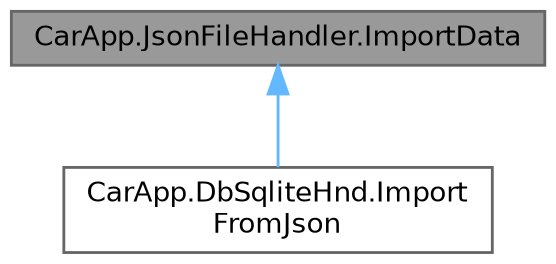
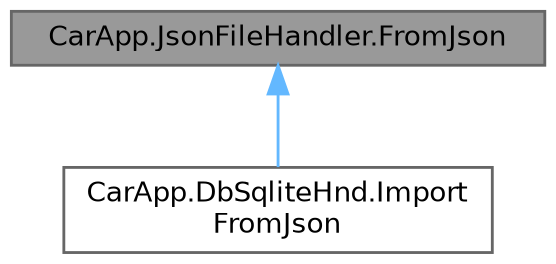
  digraph {
    rankdir=TB
    node [fontname=Helvetica fontsize=10 shape=box style=filled]
-   n1 [color=gray40 fillcolor=grey60 fontcolor=black height=0.2 label="CarApp.JsonFileHandler.ImportData" width=0.4]
+   n1 [color=gray40 fillcolor=grey60 fontcolor=black height=0.2 label="CarApp.JsonFileHandler.FromJson" width=0.4]
    n2 [color=grey40 fillcolor=white height=0.2 label="CarApp.DbSqliteHnd.Import\lFromJson" width=0.4]
    n1 -> n2 [color=steelblue1 dir=back fontname=Helvetica fontsize=10 labelfontname=Helvetica labelfontsize=10 style=solid]
  }
